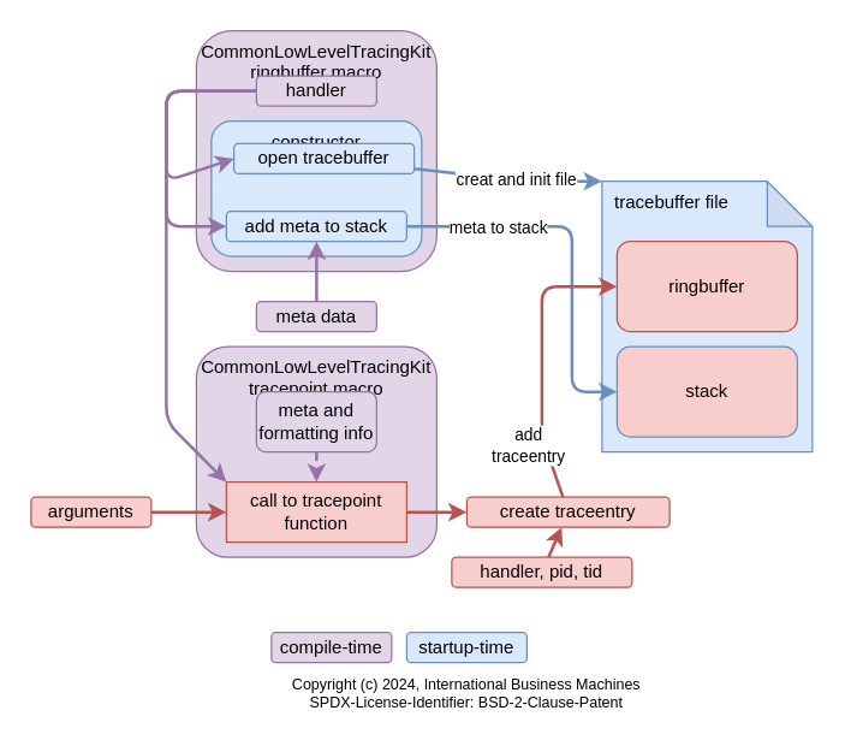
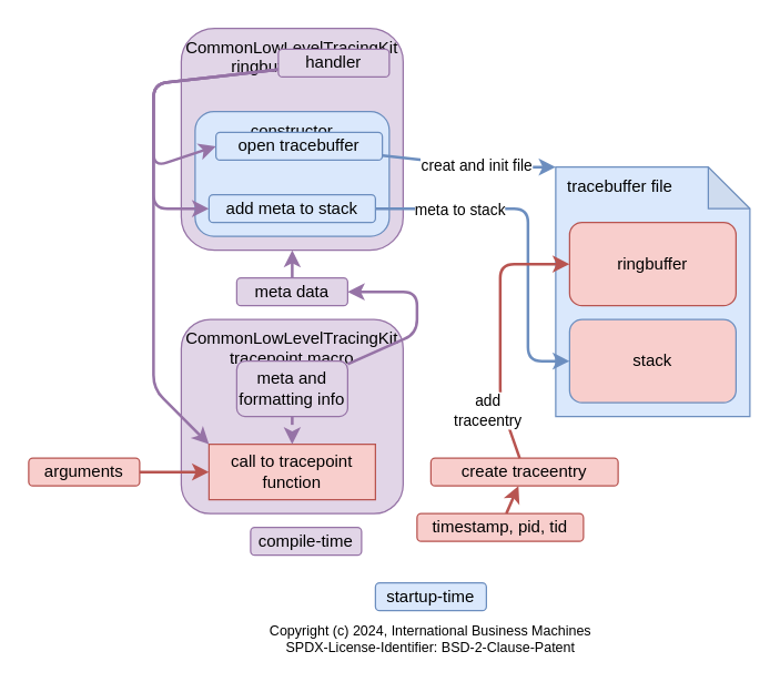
  <mxCell id="0" />
  <mxCell id="1" parent="0" />
  <mxCell id="2" value="CommonLowLevelTracingKit ringbuffer macro" style="rounded=1;whiteSpace=wrap;html=1;verticalAlign=top;fillColor=#e1d5e7;strokeColor=#9673a6;" parent="1" vertex="1"><mxGeometry x="130" y="20" width="160" height="160" as="geometry" /></mxCell>
  <mxCell id="3" value="CommonLowLevelTracingKit tracepoint macro" style="rounded=1;whiteSpace=wrap;html=1;verticalAlign=top;fillColor=#e1d5e7;strokeColor=#9673a6;" parent="1" vertex="1"><mxGeometry x="130" y="230" width="160" height="140" as="geometry" /></mxCell>
  <mxCell id="4" value="constructor" style="rounded=1;whiteSpace=wrap;html=1;verticalAlign=top;fillColor=#dae8fc;strokeColor=#6c8ebf;" parent="1" vertex="1"><mxGeometry x="140" y="80" width="140" height="90" as="geometry" /></mxCell>
  <mxCell id="5" style="edgeStyle=none;html=1;entryX=0;entryY=0;entryDx=0;entryDy=0;fillColor=#e1d5e7;strokeColor=#9673a6;strokeWidth=2;" parent="1" source="8" target="16" edge="1"><mxGeometry relative="1" as="geometry"><Array as="points"><mxPoint x="110" y="60" /><mxPoint x="110" y="280" /></Array></mxGeometry></mxCell>
  <mxCell id="6" style="edgeStyle=none;html=1;entryX=0;entryY=0.5;entryDx=0;entryDy=0;fillColor=#e1d5e7;strokeColor=#9673a6;strokeWidth=2;" parent="1" source="8" target="11" edge="1"><mxGeometry relative="1" as="geometry"><Array as="points"><mxPoint x="110" y="60" /><mxPoint x="110" y="120" /></Array></mxGeometry></mxCell>
  <mxCell id="7" style="edgeStyle=none;html=1;entryX=0;entryY=0.5;entryDx=0;entryDy=0;fillColor=#e1d5e7;strokeColor=#9673a6;strokeWidth=2;" parent="1" source="8" target="12" edge="1"><mxGeometry relative="1" as="geometry"><Array as="points"><mxPoint x="110" y="60" /><mxPoint x="110" y="150" /></Array></mxGeometry></mxCell>
- <mxCell id="8" value="handler" style="rounded=1;whiteSpace=wrap;html=1;fillColor=#e1d5e7;strokeColor=#9673a6;" parent="1" vertex="1"><mxGeometry x="170" y="50" width="80" height="20" as="geometry" /></mxCell>
+ <mxCell id="8" value="handler" style="rounded=1;whiteSpace=wrap;html=1;fillColor=#e1d5e7;strokeColor=#9673a6;" parent="1" vertex="1"><mxGeometry x="200" y="35" width="80" height="20" as="geometry" /></mxCell>
  <mxCell id="9" style="edgeStyle=none;html=1;entryX=0;entryY=0;entryDx=0;entryDy=0;entryPerimeter=0;fillColor=#dae8fc;strokeColor=#6c8ebf;strokeWidth=2;" parent="1" source="11" target="22" edge="1"><mxGeometry relative="1" as="geometry"><Array as="points"><mxPoint x="350" y="120" /></Array></mxGeometry></mxCell>
  <mxCell id="10" value="creat and init file" style="edgeLabel;html=1;align=center;verticalAlign=middle;resizable=0;points=[];" parent="9" vertex="1" connectable="0"><mxGeometry x="-0.002" y="-2" relative="1" as="geometry"><mxPoint x="5" y="-2" as="offset" /></mxGeometry></mxCell>
  <mxCell id="11" value="open tracebuffer" style="rounded=1;whiteSpace=wrap;html=1;fillColor=#dae8fc;strokeColor=#6c8ebf;" parent="1" vertex="1"><mxGeometry x="155" y="95" width="120" height="20" as="geometry" /></mxCell>
  <mxCell id="12" value="add meta to stack" style="rounded=1;whiteSpace=wrap;html=1;fillColor=#dae8fc;strokeColor=#6c8ebf;" parent="1" vertex="1"><mxGeometry x="150" y="140" width="120" height="20" as="geometry" /></mxCell>
  <mxCell id="13" style="edgeStyle=none;html=1;fillColor=#f8cecc;strokeColor=#b85450;strokeWidth=2;" parent="1" source="14" target="16" edge="1"><mxGeometry relative="1" as="geometry" /></mxCell>
  <mxCell id="14" value="arguments" style="rounded=1;whiteSpace=wrap;html=1;fillColor=#f8cecc;strokeColor=#b85450;" parent="1" vertex="1"><mxGeometry x="20" y="330" width="80" height="20" as="geometry" /></mxCell>
- <mxCell id="15" style="edgeStyle=none;html=1;fillColor=#f8cecc;strokeColor=#b85450;strokeWidth=2;" parent="1" source="16" target="19" edge="1"><mxGeometry relative="1" as="geometry" /></mxCell>
  <mxCell id="16" value="call to tracepoint function" style="whiteSpace=wrap;html=1;fillColor=#f8cecc;strokeColor=#b85450;rounded=0;" parent="1" vertex="1"><mxGeometry x="150" y="320" width="120" height="40" as="geometry" /></mxCell>
  <mxCell id="17" style="edgeStyle=none;html=1;fillColor=#f8cecc;strokeColor=#b85450;strokeWidth=2;" parent="1" source="18" target="19" edge="1"><mxGeometry relative="1" as="geometry" /></mxCell>
- <mxCell id="18" value="handler, pid, tid" style="rounded=1;whiteSpace=wrap;html=1;fillColor=#f8cecc;strokeColor=#b85450;" parent="1" vertex="1"><mxGeometry x="300" y="370" width="120" height="20" as="geometry" /></mxCell>
+ <mxCell id="18" value="timestamp, pid, tid" style="rounded=1;whiteSpace=wrap;html=1;fillColor=#f8cecc;strokeColor=#b85450;" parent="1" vertex="1"><mxGeometry x="300" y="370" width="120" height="20" as="geometry" /></mxCell>
  <mxCell id="19" value="create traceentry" style="rounded=1;whiteSpace=wrap;html=1;fillColor=#f8cecc;strokeColor=#b85450;" parent="1" vertex="1"><mxGeometry x="310" y="330" width="135" height="20" as="geometry" /></mxCell>
- <mxCell id="20" style="edgeStyle=none;html=1;strokeColor=#9673a6;strokeWidth=2;" parent="1" source="21" target="12" edge="1"><mxGeometry relative="1" as="geometry" /></mxCell>
+ <mxCell id="20" style="edgeStyle=none;html=1;strokeColor=#9673a6;strokeWidth=2;" parent="1" source="21" target="2" edge="1"><mxGeometry relative="1" as="geometry" /></mxCell>
  <mxCell id="21" value="meta data" style="rounded=1;whiteSpace=wrap;html=1;fillColor=#e1d5e7;strokeColor=#9673a6;" parent="1" vertex="1"><mxGeometry x="170" y="200" width="80" height="20" as="geometry" /></mxCell>
  <mxCell id="22" value="&amp;nbsp; tracebuffer file" style="shape=note;whiteSpace=wrap;html=1;backgroundOutline=1;darkOpacity=0.05;verticalAlign=top;align=left;fillColor=#dae8fc;strokeColor=#6c8ebf;" parent="1" vertex="1"><mxGeometry x="400" y="120" width="140" height="180" as="geometry" /></mxCell>
  <mxCell id="23" value="ringbuffer" style="rounded=1;whiteSpace=wrap;html=1;fillColor=#f8cecc;strokeColor=#b85450;" parent="1" vertex="1"><mxGeometry x="410" y="160" width="120" height="60" as="geometry" /></mxCell>
  <mxCell id="24" value="stack" style="rounded=1;whiteSpace=wrap;html=1;fillColor=#f8cecc;strokeColor=#6c8ebf;" parent="1" vertex="1"><mxGeometry x="410" y="230" width="120" height="60" as="geometry" /></mxCell>
  <mxCell id="25" style="edgeStyle=none;html=1;entryX=0;entryY=0.5;entryDx=0;entryDy=0;strokeColor=#6c8ebf;strokeWidth=2;" parent="1" source="12" target="24" edge="1"><mxGeometry relative="1" as="geometry"><Array as="points"><mxPoint x="380" y="150" /><mxPoint x="380" y="260" /></Array></mxGeometry></mxCell>
  <mxCell id="26" value="meta to stack" style="edgeLabel;html=1;align=center;verticalAlign=middle;resizable=0;points=[];" parent="25" vertex="1" connectable="0"><mxGeometry x="-0.364" y="-3" relative="1" as="geometry"><mxPoint x="-20" y="-3" as="offset" /></mxGeometry></mxCell>
  <mxCell id="27" style="edgeStyle=none;html=1;entryX=0;entryY=0.5;entryDx=0;entryDy=0;fillColor=#f8cecc;strokeColor=#b85450;strokeWidth=2;" parent="1" source="19" target="23" edge="1"><mxGeometry relative="1" as="geometry"><Array as="points"><mxPoint x="360" y="290" /><mxPoint x="360" y="190" /></Array></mxGeometry></mxCell>
  <mxCell id="28" value="add&lt;br&gt;traceentry" style="edgeLabel;html=1;align=center;verticalAlign=middle;resizable=0;points=[];" parent="27" vertex="1" connectable="0"><mxGeometry x="0.128" y="1" relative="1" as="geometry"><mxPoint x="-9" y="72" as="offset" /></mxGeometry></mxCell>
+ <mxCell id="29" style="edgeStyle=none;html=1;fillColor=#e1d5e7;strokeColor=#9673a6;strokeWidth=2;" parent="1" source="31" target="21" edge="1"><mxGeometry relative="1" as="geometry"><Array as="points"><mxPoint x="300" y="240" /><mxPoint x="300" y="210" /></Array></mxGeometry></mxCell>
  <mxCell id="30" style="edgeStyle=none;html=1;fillColor=#e1d5e7;strokeColor=#9673a6;strokeWidth=2;dashed=1;" parent="1" source="31" target="16" edge="1"><mxGeometry relative="1" as="geometry" /></mxCell>
  <mxCell id="31" value="meta and formatting info" style="rounded=1;whiteSpace=wrap;html=1;fillColor=#e1d5e7;strokeColor=#9673a6;" parent="1" vertex="1"><mxGeometry x="170" y="260" width="80" height="40" as="geometry" /></mxCell>
- <mxCell id="32" value="compile-time" style="rounded=1;whiteSpace=wrap;html=1;fillColor=#e1d5e7;strokeColor=#9673a6;" parent="1" vertex="1"><mxGeometry x="180" y="420" width="80" height="20" as="geometry" /></mxCell>
+ <mxCell id="32" value="compile-time" style="rounded=1;whiteSpace=wrap;html=1;fillColor=#e1d5e7;strokeColor=#9673a6;" parent="1" vertex="1"><mxGeometry x="180" y="380" width="80" height="20" as="geometry" /></mxCell>
  <mxCell id="33" value="startup-time" style="rounded=1;whiteSpace=wrap;html=1;fillColor=#dae8fc;strokeColor=#6c8ebf;" parent="1" vertex="1"><mxGeometry x="270" y="420" width="80" height="20" as="geometry" /></mxCell>
  <mxCell id="34" value="Copyright (c) 2024, International Business Machines&lt;br style=&quot;font-size: 10px;&quot;&gt;SPDX-License-Identifier: BSD-2-Clause-Patent" style="rounded=1;whiteSpace=wrap;html=1;fontSize=10;fontColor=default;fillColor=none;strokeColor=none;" vertex="1" parent="1"><mxGeometry x="190" y="450" width="240" height="20" as="geometry" /></mxCell>
